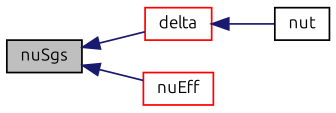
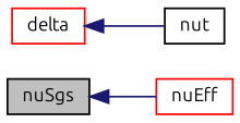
  digraph {
    fontname=Ubuntu
    rankdir=LR
    node [color=black fontname=Ubuntu fontsize=10 shape=record]
    edge [color=midnightblue dir=back fontname=Ubuntu fontsize=10 labelfontname=FreeSans labelfontsize=10 style=solid]
    n1 [fillcolor=grey75 fontcolor=black height=0.2 label=nuSgs style=filled width=0.4]
    n2 [color=red height=0.2 label=delta width=0.4]
    n3 [color=red height=0.2 label=nuEff width=0.4]
    n4 [height=0.2 label=nut width=0.4]
-   n1 -> n2
    n1 -> n3
    n2 -> n4
  }
